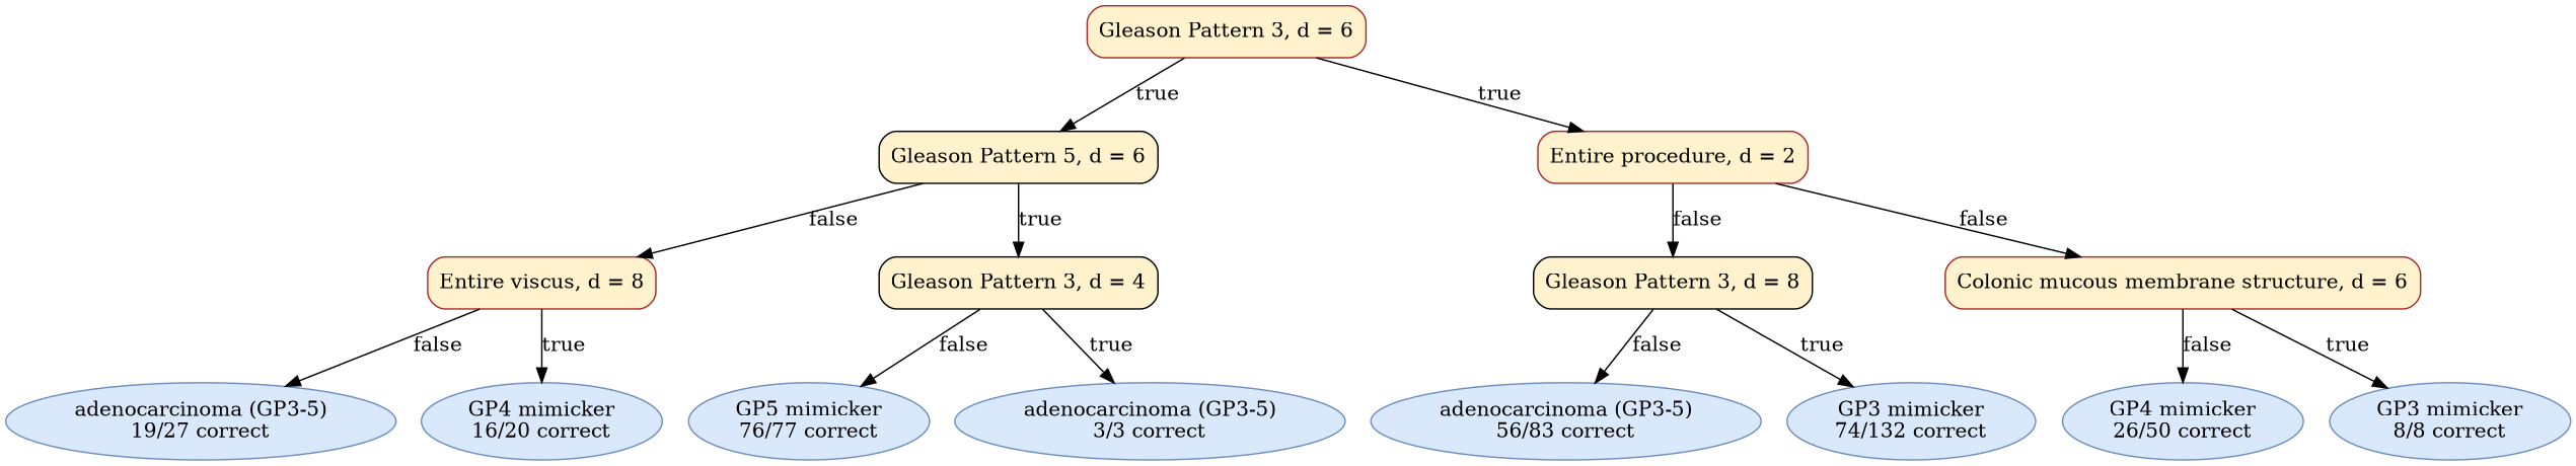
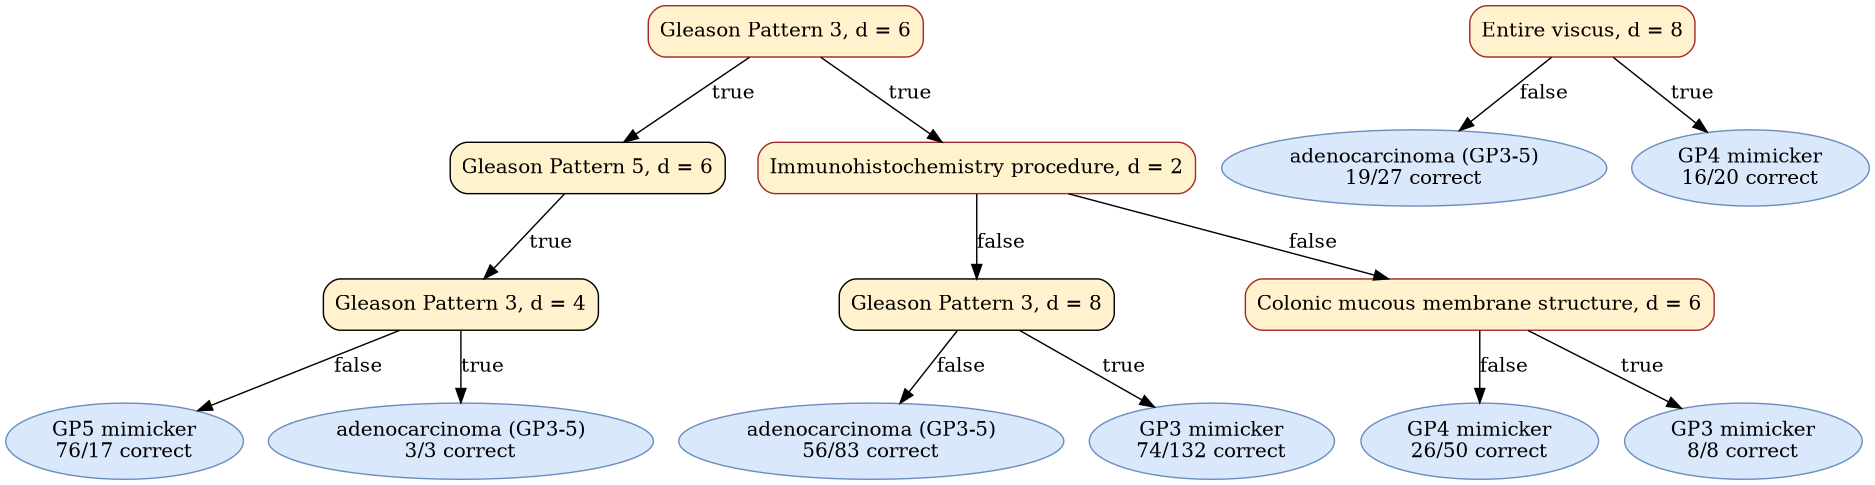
  digraph {
    fontname="Times-Roman"
    node [color="#6C8EBF" fillcolor="#DAE8FC" fontname="Times-Roman" shape=ellipse style="rounded,filled"]
    n1 [color=brown fillcolor="#FFF2CC" label="Gleason Pattern 3, d = 6" shape=box]
    n2 [color=black fillcolor="#FFF2CC" label="Gleason Pattern 5, d = 6" shape=box]
-   n3 [color=brown fillcolor="#FFF2CC" label="Entire procedure, d = 2" shape=box]
+   n3 [color=brown fillcolor="#FFF2CC" label="Immunohistochemistry procedure, d = 2" shape=box]
    n4 [color=brown fillcolor="#FFF2CC" label="Entire viscus, d = 8" shape=box]
    n5 [color=black fillcolor="#FFF2CC" label="Gleason Pattern 3, d = 4" shape=box]
    n6 [color=black fillcolor="#FFF2CC" label="Gleason Pattern 3, d = 8" shape=box]
    n7 [color=brown fillcolor="#FFF2CC" label="Colonic mucous membrane structure, d = 6" shape=box]
    n8 [label=<adenocarcinoma (GP3-5)<br/>19/27 correct>]
    n9 [label=<GP4 mimicker<br/>16/20 correct>]
-   n10 [label=<GP5 mimicker<br/>76/77 correct>]
+   n10 [label=<GP5 mimicker<br/>76/17 correct>]
    n11 [label=<adenocarcinoma (GP3-5)<br/>3/3 correct>]
    n12 [label=<adenocarcinoma (GP3-5)<br/>56/83 correct>]
    n13 [label=<GP3 mimicker<br/>74/132 correct>]
    n14 [label=<GP4 mimicker<br/>26/50 correct>]
    n15 [label=<GP3 mimicker<br/>8/8 correct>]
    n1 -> n2 [label=true]
    n1 -> n3 [label=true]
-   n2 -> n4 [label=false]
    n2 -> n5 [label=true]
    n3 -> n6 [label=false]
    n3 -> n7 [label=false]
    n4 -> n8 [label=false]
    n4 -> n9 [label=true]
    n5 -> n10 [label=false]
    n5 -> n11 [label=true]
    n6 -> n12 [label=false]
    n6 -> n13 [label=true]
    n7 -> n14 [label=false]
    n7 -> n15 [label=true]
  }
